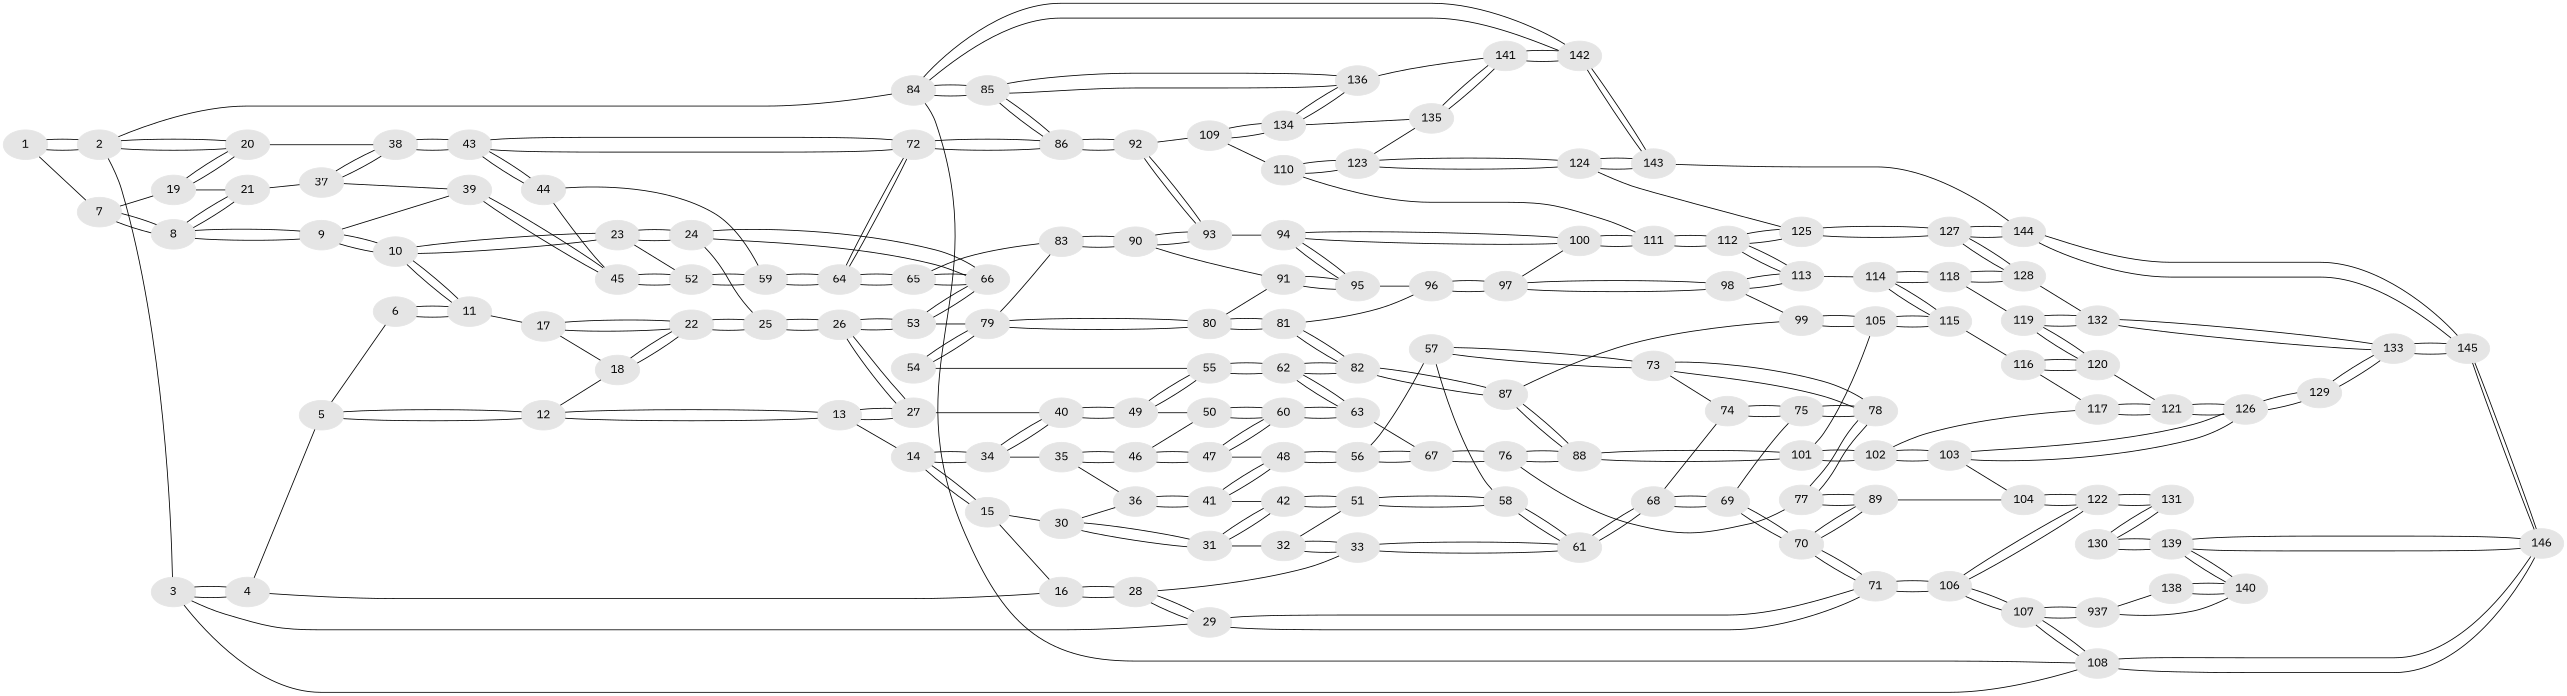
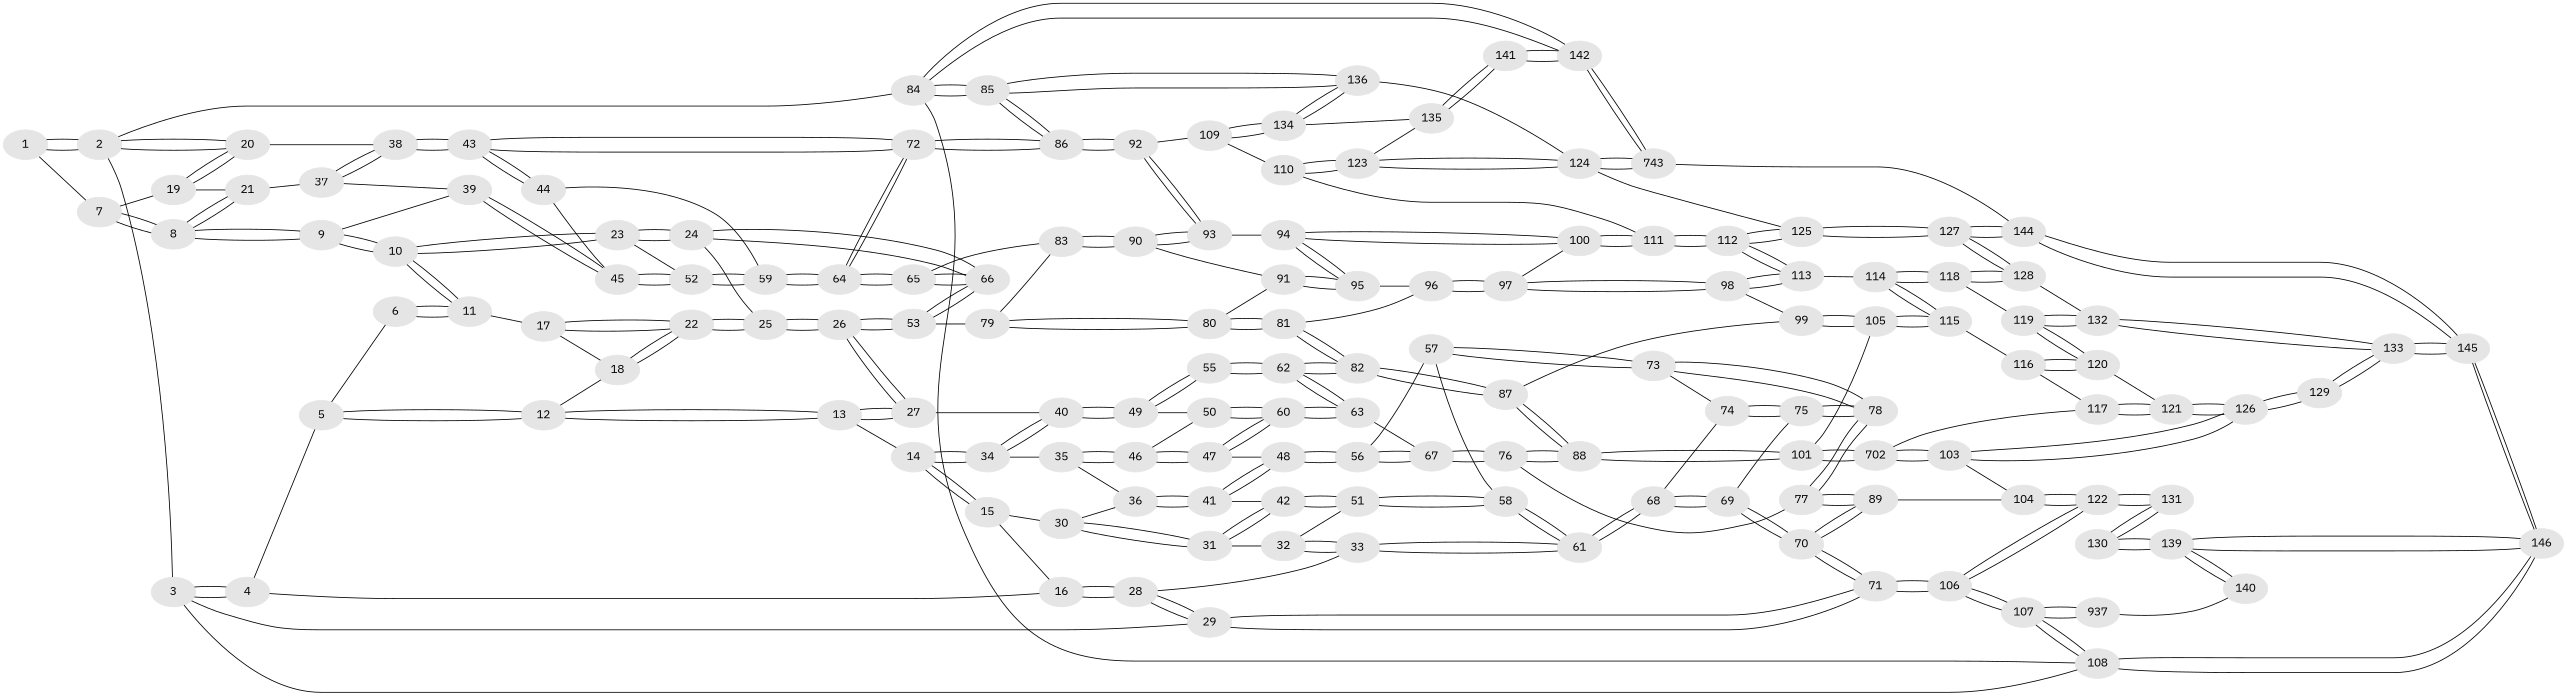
  graph {
    fontname="IBM Plex Sans"
    rankdir=LR
    node [color=gray90 fontname="IBM Plex Sans" style=filled]
    edge [fontname="IBM Plex Sans"]
    1
    2
    7
    3
    20
    84
    8
    19
    4
    29
    108
    38
    85
    142
    5
    16
    71
    146
    6
    12
    28
    11
    13
    18
    17
    9
    21
    10
    39
    37
    23
    45
    24
    52
    22
    14
    27
    15
    34
    40
    30
    35
    31
    36
    33
    25
    43
    26
    66
    59
    53
    79
    49
    61
    106
    32
    42
    41
    51
    58
    68
    46
    47
    50
    48
    44
    72
    55
    56
    86
    64
    60
    63
    57
    67
    62
-   54
    83
    80
    82
    73
    76
    74
    78
    65
    69
    87
    90
    77
    88
    70
    75
    89
    104
    122
    107
    92
    101
    81
    91
    96
    95
    97
    99
    93
    136
-   143
+   143 [label=743]
    141
    109
    105
-   102
+   102 [label=702]
    94
    110
    134
    100
    111
    98
    113
    114
    115
    112
    103
    117
    126
    121
    129
    131
    116
    n129 [label=937]
-   138
    140
    123
    135
    124
    125
    127
    118
    119
    128
    120
    132
    133
    144
    145
    130
    139
    1 -- 2
    1 -- 2
    1 -- 7
    2 -- 3
    2 -- 20
    2 -- 20
    2 -- 84
    7 -- 8
    7 -- 8
    7 -- 19
    3 -- 4
    3 -- 4
    3 -- 29
    3 -- 108
    20 -- 38
    84 -- 108
    84 -- 85
    84 -- 85
    84 -- 142
    84 -- 142
    8 -- 9
    8 -- 9
    8 -- 21
    8 -- 21
    19 -- 20
    19 -- 20
    19 -- 21
    4 -- 5
    4 -- 16
    29 -- 71
    29 -- 71
    108 -- 146
    108 -- 146
    38 -- 43
    38 -- 43
    85 -- 86
    85 -- 86
    85 -- 136
    85 -- 136
    142 -- 143
    142 -- 143
    5 -- 6
    5 -- 12
    5 -- 12
    16 -- 28
    16 -- 28
    71 -- 106
    71 -- 106
    6 -- 11
    6 -- 11
    12 -- 13
    12 -- 13
    12 -- 18
    28 -- 29
    28 -- 29
    28 -- 33
    11 -- 17
    13 -- 14
    13 -- 27
    13 -- 27
    18 -- 22
    18 -- 22
    17 -- 18
    17 -- 22
    17 -- 22
    9 -- 10
    9 -- 10
    9 -- 39
    21 -- 37
    10 -- 11
    10 -- 11
    10 -- 23
    10 -- 23
    39 -- 45
    39 -- 45
    37 -- 38
    37 -- 38
    37 -- 39
    23 -- 24
    23 -- 24
    23 -- 52
    45 -- 52
    45 -- 52
    24 -- 25
    24 -- 66
    24 -- 66
    52 -- 59
    52 -- 59
    22 -- 25
    22 -- 25
    14 -- 15
    14 -- 15
    14 -- 34
    14 -- 34
    27 -- 40
    15 -- 16
    15 -- 30
    34 -- 40
    34 -- 40
    34 -- 35
    40 -- 49
    40 -- 49
    30 -- 31
    30 -- 31
    30 -- 36
    35 -- 36
    35 -- 46
    35 -- 46
    31 -- 32
    31 -- 42
    31 -- 42
    36 -- 41
    36 -- 41
    33 -- 61
    33 -- 61
    25 -- 26
    25 -- 26
    43 -- 44
    43 -- 44
    43 -- 72
    43 -- 72
    26 -- 27
    26 -- 27
    26 -- 53
    26 -- 53
    59 -- 64
    59 -- 64
    53 -- 66
    53 -- 66
    53 -- 79
    79 -- 83
    79 -- 80
    79 -- 80
    49 -- 50
    49 -- 55
    49 -- 55
    61 -- 68
    61 -- 68
    106 -- 122
    106 -- 122
    106 -- 107
    106 -- 107
    32 -- 33
    32 -- 33
    32 -- 51
    42 -- 51
    42 -- 51
    41 -- 42
    41 -- 48
    41 -- 48
    51 -- 58
    51 -- 58
    58 -- 61
    58 -- 61
    68 -- 74
    68 -- 69
    68 -- 69
    46 -- 47
    46 -- 47
    46 -- 50
    47 -- 48
    47 -- 60
    47 -- 60
    50 -- 60
    50 -- 60
    48 -- 56
    48 -- 56
    44 -- 45
    44 -- 59
    72 -- 86
    72 -- 86
    55 -- 62
    55 -- 62
    56 -- 57
    56 -- 67
    56 -- 67
    86 -- 92
    86 -- 92
    64 -- 72
    64 -- 72
    64 -- 65
    64 -- 65
    60 -- 63
    60 -- 63
    63 -- 67
    57 -- 58
    57 -- 73
    57 -- 73
    67 -- 76
    67 -- 76
    62 -- 63
    62 -- 63
    62 -- 82
    62 -- 82
-   54 -- 79
-   54 -- 79
-   54 -- 55
    83 -- 90
    83 -- 90
    80 -- 81
    80 -- 81
    80 -- 91
    82 -- 87
    82 -- 87
    73 -- 74
    73 -- 78
    73 -- 78
    76 -- 77
    76 -- 88
    76 -- 88
    74 -- 75
    74 -- 75
    65 -- 66
    65 -- 66
    65 -- 83
    69 -- 70
    69 -- 70
    69 -- 75
    87 -- 88
    87 -- 88
    87 -- 99
    90 -- 91
    90 -- 93
    90 -- 93
    77 -- 78
    77 -- 78
    77 -- 89
    77 -- 89
    88 -- 101
    88 -- 101
    70 -- 71
    70 -- 71
    70 -- 89
    70 -- 89
    75 -- 78
    75 -- 78
    89 -- 104
    104 -- 122
    104 -- 122
    122 -- 131
    122 -- 131
    107 -- 108
    107 -- 108
    107 -- n129
    107 -- n129
    92 -- 93
    92 -- 93
    92 -- 109
    101 -- 105
    101 -- 102
    101 -- 102
    81 -- 82
    81 -- 82
    81 -- 96
    91 -- 95
    91 -- 95
    96 -- 97
    96 -- 97
    95 -- 96
    97 -- 100
    97 -- 98
    97 -- 98
    99 -- 105
    99 -- 105
    93 -- 94
-   136 -- 141
+   136 -- 124
    143 -- 144
    141 -- 142
    141 -- 142
    109 -- 110
    109 -- 134
    109 -- 134
    105 -- 115
    105 -- 115
    102 -- 103
    102 -- 103
    102 -- 117
    94 -- 95
    94 -- 95
    94 -- 100
    94 -- 100
    110 -- 111
    110 -- 123
    110 -- 123
    134 -- 136
    134 -- 136
    134 -- 135
    100 -- 111
    100 -- 111
    111 -- 112
    111 -- 112
    98 -- 99
    98 -- 113
    98 -- 113
    113 -- 114
    114 -- 115
    114 -- 115
    114 -- 118
    114 -- 118
    115 -- 116
    112 -- 113
    112 -- 113
    112 -- 125
    112 -- 125
    103 -- 104
    103 -- 126
    103 -- 126
    117 -- 121
    117 -- 121
    126 -- 129
    126 -- 129
    121 -- 126
    121 -- 126
    129 -- 133
    129 -- 133
    116 -- 117
    116 -- 120
    116 -- 120
-   n129 -- 138
    n129 -- 140
-   138 -- 140
-   138 -- 140
    123 -- 135
    123 -- 124
    123 -- 124
    135 -- 141
    135 -- 141
    124 -- 143
    124 -- 143
    124 -- 125
    125 -- 127
    125 -- 127
    127 -- 128
    127 -- 128
    127 -- 144
    127 -- 144
    118 -- 119
    118 -- 128
    118 -- 128
    119 -- 120
    119 -- 120
    119 -- 132
    119 -- 132
    128 -- 132
    120 -- 121
    132 -- 133
    132 -- 133
    133 -- 145
    133 -- 145
    144 -- 145
    144 -- 145
    145 -- 146
    145 -- 146
    130 -- 131
    130 -- 131
    130 -- 139
    130 -- 139
    139 -- 146
    139 -- 146
    139 -- 140
    139 -- 140
  }
